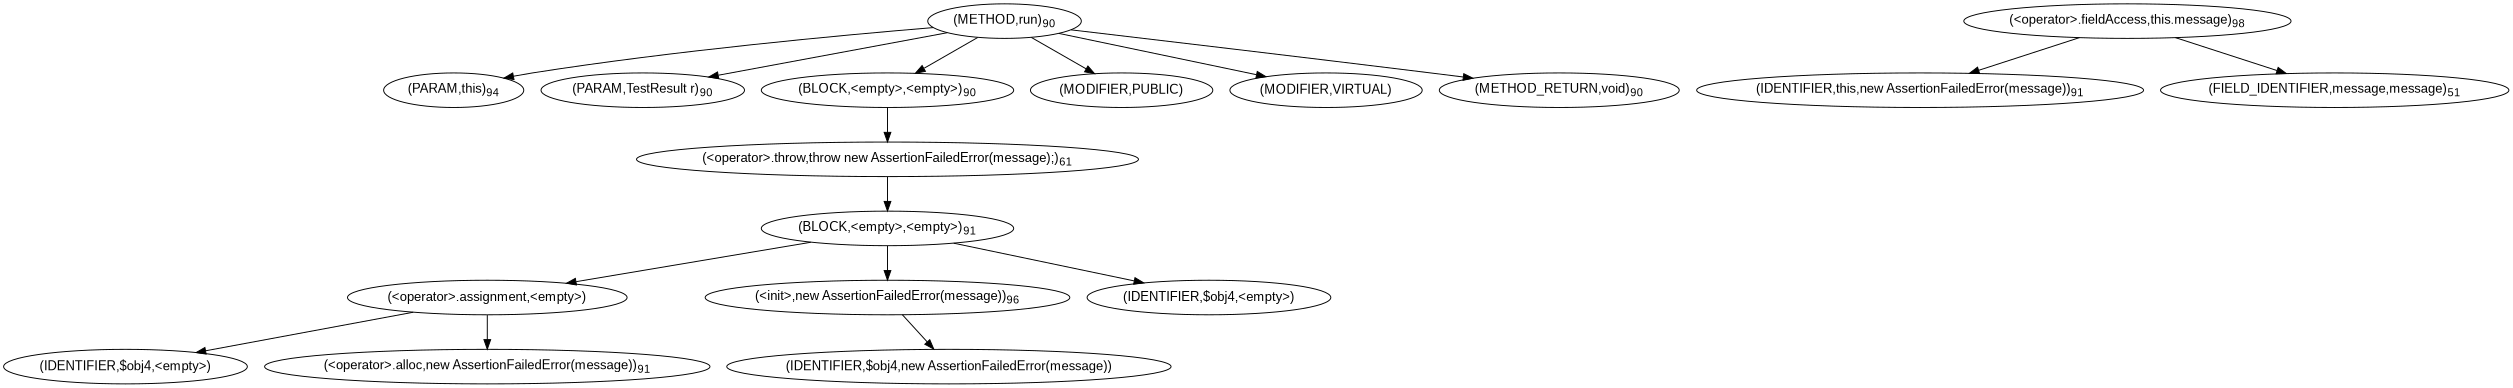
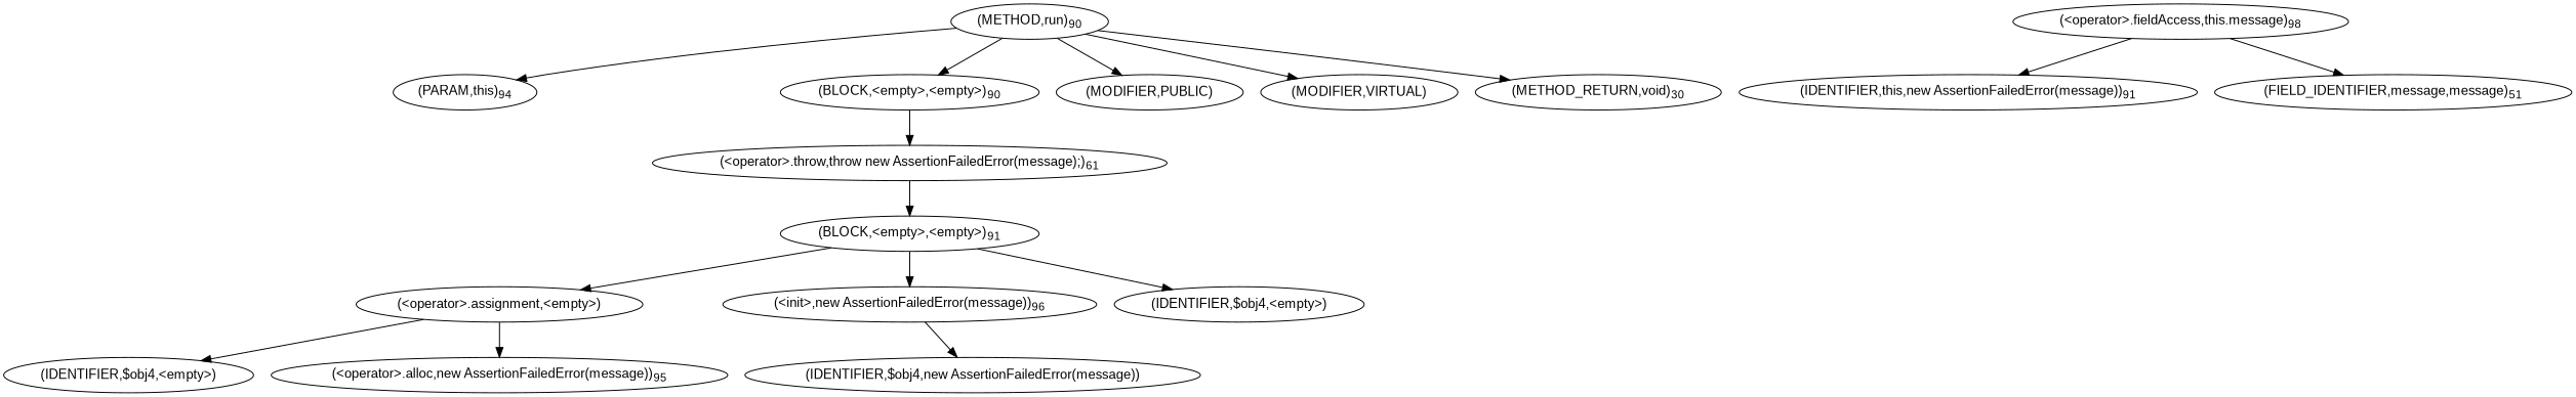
  digraph {
    fontname="Liberation Sans"
    node [fontname="Liberation Sans"]
    edge [fontname="Liberation Sans"]
    n1 [label=<(METHOD,run)<SUB>90</SUB>>]
    n2 [label=<(PARAM,this)<SUB>94</SUB>>]
-   n3 [label=<(PARAM,TestResult r)<SUB>90</SUB>>]
    n4 [label=<(BLOCK,&lt;empty&gt;,&lt;empty&gt;)<SUB>90</SUB>>]
    n5 [label=<(MODIFIER,PUBLIC)>]
    n6 [label=<(MODIFIER,VIRTUAL)>]
-   n7 [label=<(METHOD_RETURN,void)<SUB>90</SUB>>]
+   n7 [label=<(METHOD_RETURN,void)<SUB>30</SUB>>]
    n8 [label=<(&lt;operator&gt;.throw,throw new AssertionFailedError(message);)<SUB>61</SUB>>]
    n9 [label=<(BLOCK,&lt;empty&gt;,&lt;empty&gt;)<SUB>91</SUB>>]
    n10 [label=<(&lt;operator&gt;.assignment,&lt;empty&gt;)>]
    n11 [label=<(&lt;init&gt;,new AssertionFailedError(message))<SUB>96</SUB>>]
    n12 [label=<(IDENTIFIER,$obj4,&lt;empty&gt;)>]
    n13 [label=<(IDENTIFIER,$obj4,&lt;empty&gt;)>]
-   n14 [label=<(&lt;operator&gt;.alloc,new AssertionFailedError(message))<SUB>91</SUB>>]
+   n14 [label=<(&lt;operator&gt;.alloc,new AssertionFailedError(message))<SUB>95</SUB>>]
    n15 [label=<(IDENTIFIER,$obj4,new AssertionFailedError(message))>]
    n16 [label=<(&lt;operator&gt;.fieldAccess,this.message)<SUB>98</SUB>>]
    n17 [label=<(IDENTIFIER,this,new AssertionFailedError(message))<SUB>91</SUB>>]
    n18 [label=<(FIELD_IDENTIFIER,message,message)<SUB>51</SUB>>]
    n1 -> n2
-   n1 -> n3
    n1 -> n4
    n1 -> n5
    n1 -> n6
    n1 -> n7
    n4 -> n8
    n8 -> n9
    n9 -> n10
    n9 -> n11
    n9 -> n12
    n10 -> n13
    n10 -> n14
    n11 -> n15
    n16 -> n17
    n16 -> n18
  }
